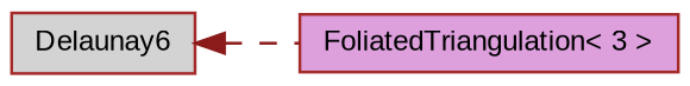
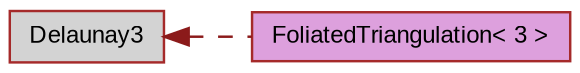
  digraph {
    rankdir=LR
    fontname="Liberation Sans"
    node [color=brown fontname="Liberation Sans" fontsize=10 shape=record style=filled]
-   n1 [fillcolor=lightgrey height=0.2 label=Delaunay6 width=0.4]
+   n1 [fillcolor=lightgrey height=0.2 label=Delaunay3 width=0.4]
    n2 [fillcolor=plum height=0.2 label="FoliatedTriangulation\< 3 \>" width=0.4]
    n1 -> n2 [color=firebrick4 dir=back fontname="Liberation Sans" fontsize=10 labelfontname=Helvetica labelfontsize=10 style=dashed]
  }
